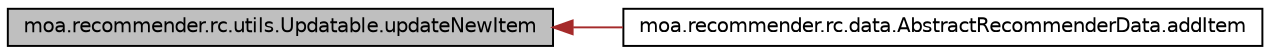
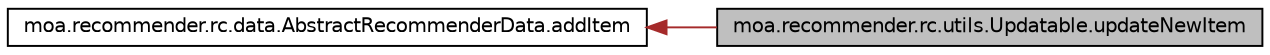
  digraph {
    rankdir=LR
    node [color=black fontname=Helvetica fontsize=10 shape=record style=filled]
    n1 [fillcolor=grey75 fontcolor=black height=0.2 label="moa.recommender.rc.utils.Updatable.updateNewItem" width=0.4]
    n2 [fillcolor=white height=0.2 label="moa.recommender.rc.data.AbstractRecommenderData.addItem" width=0.4]
-   n1 -> n2 [color=brown dir=back fontname=Helvetica fontsize=10 labelfontname=Helvetica labelfontsize=10 style=solid]
+   n2 -> n1 [color=brown dir=back fontname=Helvetica fontsize=10 labelfontname=Helvetica labelfontsize=10 style=solid]
  }
